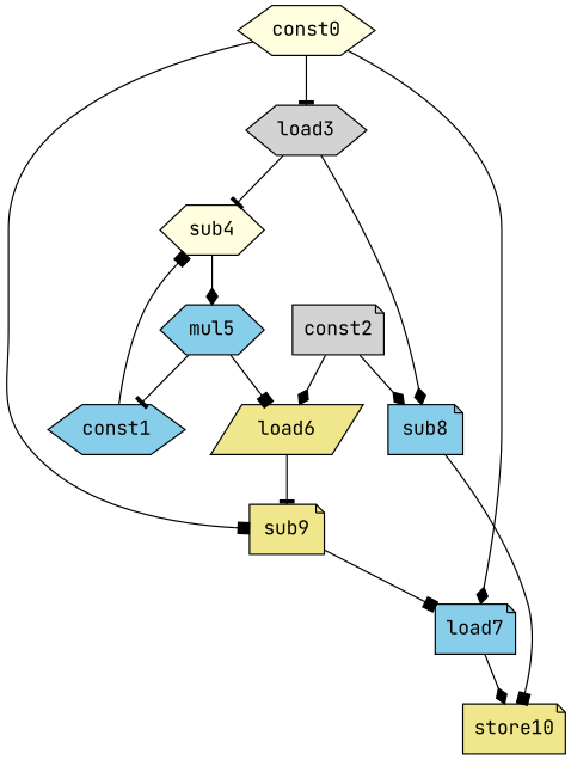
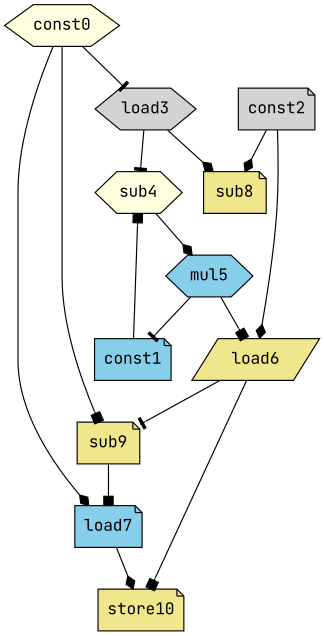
  digraph {
    fontname="JetBrains Mono"
    node [fillcolor=khaki fontname="JetBrains Mono" opcode=const shape=note style=filled]
    edge [arrowhead=diamond fontname="JetBrains Mono" operand=0]
    const0 [fillcolor=lightyellow shape=hexagon]
    load3 [fillcolor=lightgrey opcode=load shape=hexagon]
    n3 [fillcolor=skyblue label=load7 opcode=mul]
    sub9 [opcode=sub]
    sub4 [fillcolor=lightyellow opcode=sub shape=hexagon]
-   sub8 [fillcolor=skyblue opcode=sub]
+   sub8 [opcode=sub]
    store10 [opcode=store]
-   const1 [fillcolor=skyblue shape=hexagon]
+   const1 [fillcolor=skyblue]
    mul5 [fillcolor=skyblue opcode=mul shape=hexagon]
    n10 [label=load6 opcode=mul shape=parallelogram]
    const2 [fillcolor=lightgrey]
    const0 -> load3 [arrowhead=tee]
    const0 -> n3
    const0 -> sub9 [arrowhead=box]
    load3 -> sub4 [arrowhead=tee operand=1]
    load3 -> sub8 [operand=1]
    n3 -> store10
    sub9 -> n3 [arrowhead=box operand=1]
    sub4 -> mul5 [operand=1]
-   sub8 -> store10 [arrowhead=box operand=1]
+   n10 -> store10 [arrowhead=box operand=1]
    const1 -> sub4 [arrowhead=box]
    mul5 -> const1 [arrowhead=tee]
    mul5 -> n10 [arrowhead=box operand=1]
    n10 -> sub9 [arrowhead=tee operand=1]
    const2 -> sub8
    const2 -> n10
  }
